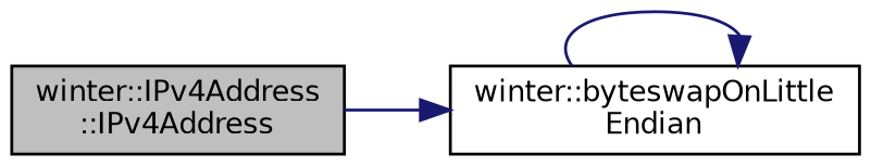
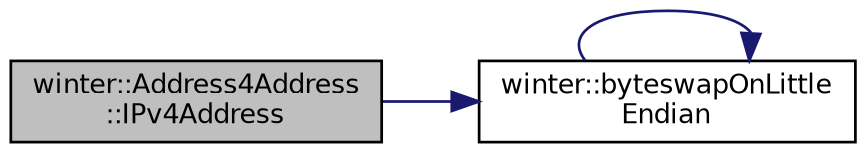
  digraph {
    rankdir=LR
    node [color=black fontname=Helvetica fontsize=10 shape=record style=filled]
    edge [color=midnightblue fontname=Helvetica fontsize=10 labelfontname=Helvetica labelfontsize=10 style=solid]
-   n1 [fillcolor=grey75 fontcolor=black height=0.2 label="winter::IPv4Address\l::IPv4Address" width=0.4]
+   n1 [fillcolor=grey75 fontcolor=black height=0.2 label="winter::Address4Address\l::IPv4Address" width=0.4]
    n2 [fillcolor=white height=0.2 label="winter::byteswapOnLittle\lEndian" width=0.4]
    n1 -> n2
    n2 -> n2
  }
